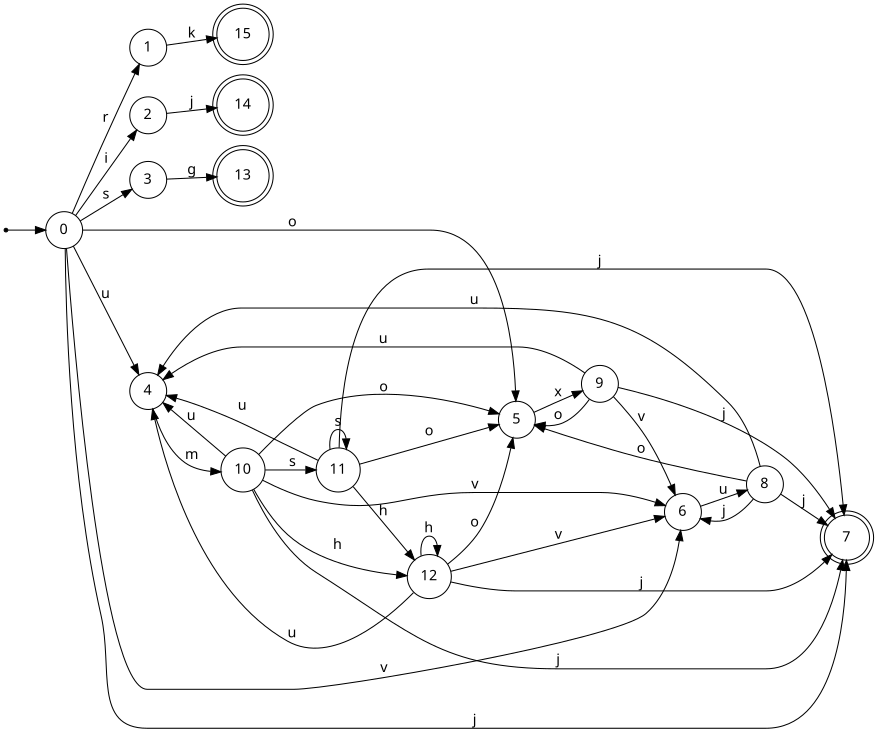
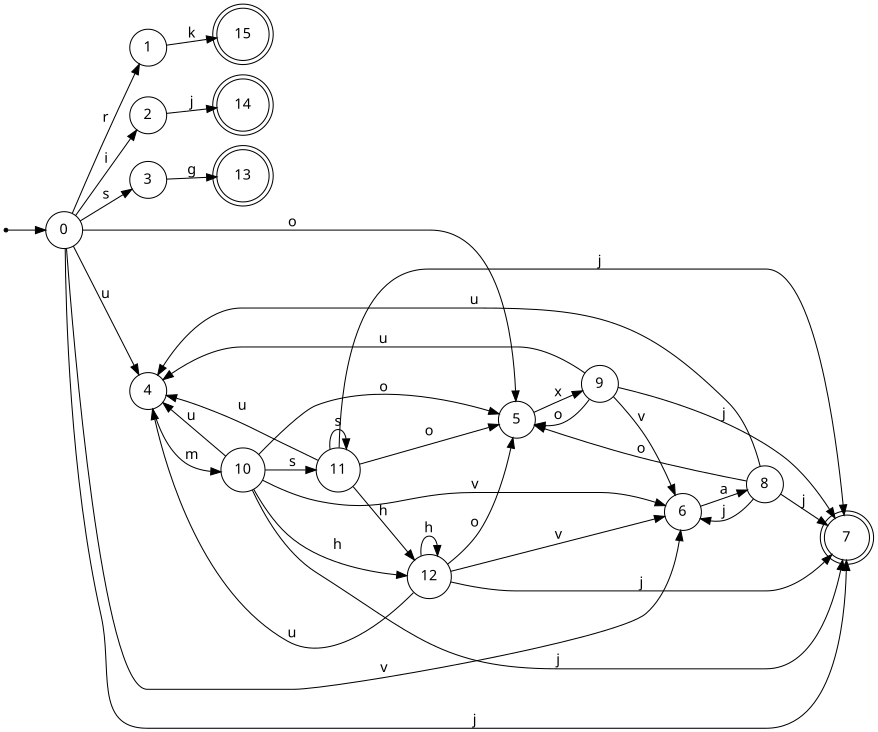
  digraph {
    fontname="Noto Sans"
    rankdir=LR
    node [fontname="Noto Sans" shape=circle]
    edge [fontname="Noto Sans"]
    dummy0 [shape=point]
    0
    1
    2
    3
    4
    5
    6
    7 [shape=doublecircle]
    15 [shape=doublecircle]
    14 [shape=doublecircle]
    13 [shape=doublecircle]
    10
    9
    8
    11
    12
    dummy0 -> 0
    0 -> 1 [label=r]
    0 -> 2 [label=i]
    0 -> 3 [label=s]
    0 -> 4 [label=u]
    0 -> 5 [label=o]
    0 -> 6 [label=v]
    0 -> 7 [label=j]
    1 -> 15 [label=k]
    2 -> 14 [label=j]
    3 -> 13 [label=g]
    4 -> 10 [label=m]
    5 -> 9 [label=x]
-   6 -> 8 [label=u]
+   6 -> 8 [label=a]
    10 -> 4 [label=u]
    10 -> 5 [label=o]
    10 -> 6 [label=v]
    10 -> 7 [label=j]
    10 -> 11 [label=s]
    10 -> 12 [label=h]
    9 -> 4 [label=u]
    9 -> 5 [label=o]
    9 -> 6 [label=v]
    9 -> 7 [label=j]
    8 -> 4 [label=u]
    8 -> 5 [label=o]
    8 -> 6 [label=j]
    8 -> 7 [label=j]
    11 -> 4 [label=u]
    11 -> 5 [label=o]
    11 -> 7 [label=j]
    11 -> 11 [label=s]
    11 -> 12 [label=h]
    12 -> 4 [label=u]
    12 -> 5 [label=o]
    12 -> 6 [label=v]
    12 -> 7 [label=j]
    12 -> 12 [label=h]
  }
